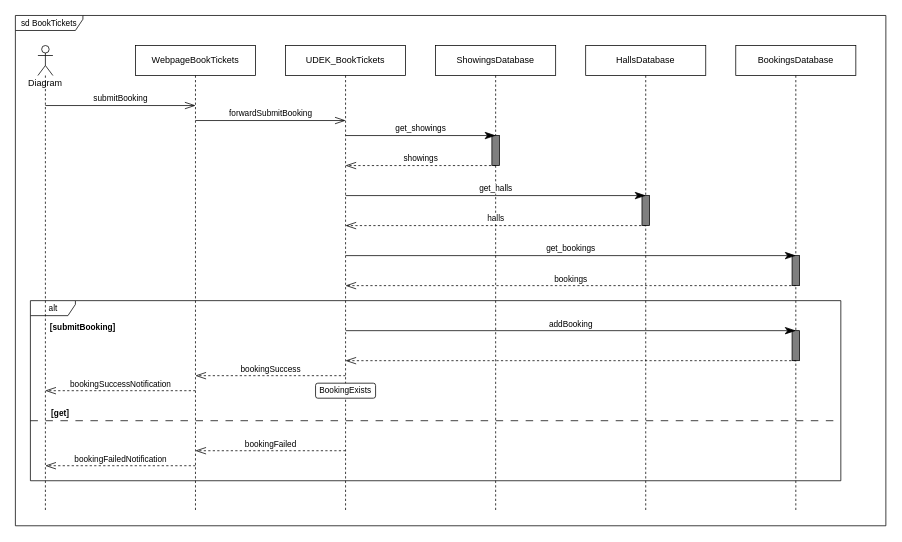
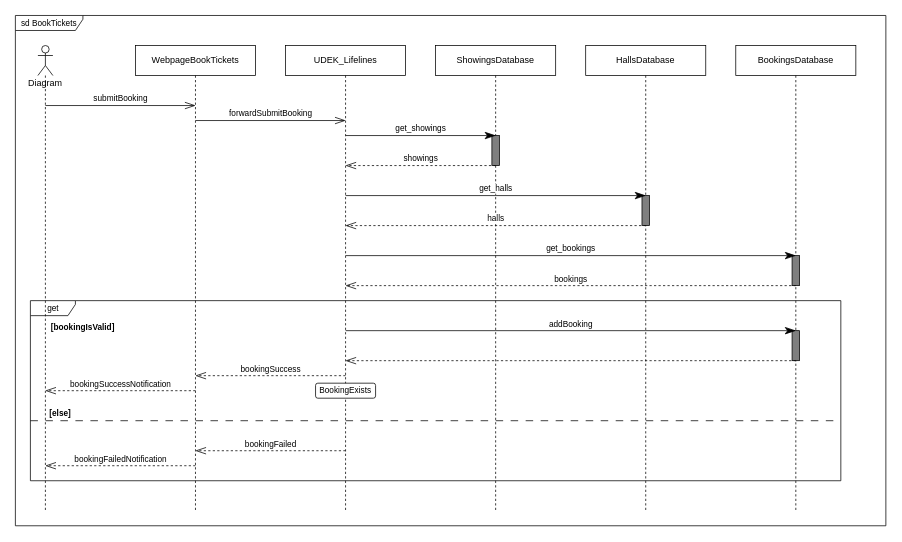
  <mxCell id="0" />
  <mxCell id="1" value="Diagram Frame" style="locked=1;" parent="0" />
  <mxCell id="2" value="sd BookTickets" style="shape=umlFrame;whiteSpace=wrap;html=1;fontFamily=Helvetica;fontSize=11;fontColor=default;strokeWidth=1;fillColor=default;gradientColor=none;width=90;height=20;connectable=0;allowArrows=0;" parent="1" vertex="1"><mxGeometry x="20" y="20" width="1160" height="680" as="geometry" /></mxCell>
  <mxCell id="3" value="Lifelines&#10;" style="" parent="0" />
  <mxCell id="4" value="Diagram" style="shape=umlLifeline;participant=umlActor;perimeter=lifelinePerimeter;whiteSpace=wrap;html=1;container=0;collapsible=0;recursiveResize=0;verticalAlign=top;spacingTop=36;outlineConnect=0;connectable=0;allowArrows=0;" parent="3" vertex="1"><mxGeometry x="50" y="60" width="20" height="620" as="geometry" /></mxCell>
- <mxCell id="5" value="UDEK_BookTickets" style="shape=umlLifeline;perimeter=lifelinePerimeter;whiteSpace=wrap;html=1;container=0;collapsible=0;recursiveResize=0;outlineConnect=0;connectable=0;allowArrows=0;" parent="3" vertex="1"><mxGeometry x="380" y="60" width="160" height="620" as="geometry" /></mxCell>
+ <mxCell id="5" value="UDEK_Lifelines" style="shape=umlLifeline;perimeter=lifelinePerimeter;whiteSpace=wrap;html=1;container=0;collapsible=0;recursiveResize=0;outlineConnect=0;connectable=0;allowArrows=0;" parent="3" vertex="1"><mxGeometry x="380" y="60" width="160" height="620" as="geometry" /></mxCell>
  <mxCell id="6" value="WebpageBookTickets" style="shape=umlLifeline;perimeter=lifelinePerimeter;whiteSpace=wrap;html=1;container=0;collapsible=0;recursiveResize=0;outlineConnect=0;connectable=0;allowArrows=0;" parent="3" vertex="1"><mxGeometry x="180" y="60" width="160" height="620" as="geometry" /></mxCell>
  <mxCell id="7" value="ShowingsDatabase" style="shape=umlLifeline;perimeter=lifelinePerimeter;whiteSpace=wrap;html=1;container=0;collapsible=0;recursiveResize=0;outlineConnect=0;connectable=0;allowArrows=0;" parent="3" vertex="1"><mxGeometry x="580" y="60" width="160" height="620" as="geometry" /></mxCell>
  <mxCell id="8" value="HallsDatabase" style="shape=umlLifeline;perimeter=lifelinePerimeter;whiteSpace=wrap;html=1;container=0;collapsible=0;recursiveResize=0;outlineConnect=0;connectable=0;allowArrows=0;" vertex="1" parent="3"><mxGeometry x="780" y="60" width="160" height="620" as="geometry" /></mxCell>
  <mxCell id="9" value="BookingsDatabase" style="shape=umlLifeline;perimeter=lifelinePerimeter;whiteSpace=wrap;html=1;container=0;collapsible=0;recursiveResize=0;outlineConnect=0;connectable=0;allowArrows=0;" vertex="1" parent="3"><mxGeometry x="980" y="60" width="160" height="620" as="geometry" /></mxCell>
  <mxCell id="10" value="Frames" style="" parent="0" />
- <mxCell id="11" value="alt" style="shape=umlFrame;tabWidth=110;tabHeight=30;tabPosition=left;html=1;boundedLbl=1;labelInHeader=1;width=60;height=20;fontFamily=Helvetica;fontSize=11;fontColor=default;fillColor=none;connectable=0;allowArrows=0;dropTarget=0;recursiveResize=0;" parent="10" vertex="1"><mxGeometry x="40" y="400" width="1080" height="240" as="geometry" /></mxCell>
+ <mxCell id="11" value="get" style="shape=umlFrame;tabWidth=110;tabHeight=30;tabPosition=left;html=1;boundedLbl=1;labelInHeader=1;width=60;height=20;fontFamily=Helvetica;fontSize=11;fontColor=default;fillColor=none;connectable=0;allowArrows=0;dropTarget=0;recursiveResize=0;" parent="10" vertex="1"><mxGeometry x="40" y="400" width="1080" height="240" as="geometry" /></mxCell>
  <mxCell id="12" value="" style="line;strokeWidth=1;dashed=1;dashPattern=10 10" parent="11" vertex="1"><mxGeometry y="150" width="1080" height="20" as="geometry" /></mxCell>
- <mxCell id="13" value="&lt;b&gt;[submitBooking]&lt;/b&gt;" style="text;html=1;strokeColor=none;fillColor=none;align=center;verticalAlign=middle;whiteSpace=wrap;rounded=0;dashed=1;fontFamily=Helvetica;fontSize=11;fontColor=default;" parent="11" vertex="1"><mxGeometry x="20" y="20" width="100" height="30" as="geometry" /></mxCell>
- <mxCell id="14" value="&lt;b&gt;[get]&lt;/b&gt;" style="text;html=1;strokeColor=none;fillColor=none;align=center;verticalAlign=middle;whiteSpace=wrap;rounded=0;dashed=1;fontFamily=Helvetica;fontSize=11;fontColor=default;" parent="11" vertex="1"><mxGeometry x="20" y="140" width="40" height="20" as="geometry" /></mxCell>
+ <mxCell id="13" value="&lt;b&gt;[bookingIsValid]&lt;/b&gt;" style="text;html=1;strokeColor=none;fillColor=none;align=center;verticalAlign=middle;whiteSpace=wrap;rounded=0;dashed=1;fontFamily=Helvetica;fontSize=11;fontColor=default;" parent="11" vertex="1"><mxGeometry x="20" y="20" width="100" height="30" as="geometry" /></mxCell>
+ <mxCell id="14" value="&lt;b&gt;[else]&lt;/b&gt;" style="text;html=1;strokeColor=none;fillColor=none;align=center;verticalAlign=middle;whiteSpace=wrap;rounded=0;dashed=1;fontFamily=Helvetica;fontSize=11;fontColor=default;" parent="11" vertex="1"><mxGeometry x="20" y="140" width="40" height="20" as="geometry" /></mxCell>
  <mxCell id="15" value="Boxes" style="" parent="0" />
  <mxCell id="16" value="" style="rounded=0;whiteSpace=wrap;html=1;fontFamily=Helvetica;fontSize=11;fontColor=default;fillColor=#7F7F7F;imageAlign=left;" parent="15" vertex="1"><mxGeometry x="655" y="180" width="10" height="40" as="geometry" /></mxCell>
  <mxCell id="17" value="" style="rounded=0;whiteSpace=wrap;html=1;fontFamily=Helvetica;fontSize=11;fontColor=default;fillColor=#7F7F7F;imageAlign=left;" vertex="1" parent="15"><mxGeometry x="855" y="260" width="10" height="40" as="geometry" /></mxCell>
  <mxCell id="18" value="" style="rounded=0;whiteSpace=wrap;html=1;fontFamily=Helvetica;fontSize=11;fontColor=default;fillColor=#7F7F7F;imageAlign=left;" vertex="1" parent="15"><mxGeometry x="1055" y="340" width="10" height="40" as="geometry" /></mxCell>
  <mxCell id="19" value="" style="rounded=0;whiteSpace=wrap;html=1;fontFamily=Helvetica;fontSize=11;fontColor=default;fillColor=#7F7F7F;imageAlign=left;" vertex="1" parent="15"><mxGeometry x="1055" y="440" width="10" height="40" as="geometry" /></mxCell>
  <mxCell id="20" value="Arrows&#10;" style="" parent="0" />
  <mxCell id="21" value="submitBooking" style="endArrow=openThin;html=1;rounded=0;labelBackgroundColor=default;fontFamily=Helvetica;fontSize=11;fontColor=default;startSize=12;endSize=12;strokeColor=default;shape=connector;endFill=0;verticalAlign=bottom;" parent="20" edge="1"><mxGeometry width="50" height="50" relative="1" as="geometry"><mxPoint x="60" y="140" as="sourcePoint" /><mxPoint x="260" y="140" as="targetPoint" /></mxGeometry></mxCell>
  <mxCell id="22" value="forwardSubmitBooking" style="endArrow=openThin;html=1;rounded=0;labelBackgroundColor=default;fontFamily=Helvetica;fontSize=11;fontColor=default;startSize=12;endSize=12;strokeColor=default;shape=connector;endFill=0;verticalAlign=bottom;" parent="20" edge="1"><mxGeometry width="50" height="50" relative="1" as="geometry"><mxPoint x="260" y="160" as="sourcePoint" /><mxPoint x="460" y="160" as="targetPoint" /></mxGeometry></mxCell>
  <mxCell id="23" value="addBooking" style="endArrow=classicThin;html=1;rounded=0;labelBackgroundColor=default;fontFamily=Helvetica;fontSize=11;fontColor=default;startSize=12;endSize=12;strokeColor=default;shape=connector;endFill=1;verticalAlign=bottom;" parent="20" edge="1"><mxGeometry width="50" height="50" relative="1" as="geometry"><mxPoint x="460" y="440" as="sourcePoint" /><mxPoint x="1060" y="440" as="targetPoint" /></mxGeometry></mxCell>
  <mxCell id="24" value="bookingSuccess" style="endArrow=openThin;html=1;rounded=0;labelBackgroundColor=default;fontFamily=Helvetica;fontSize=11;fontColor=default;startSize=12;endSize=12;strokeColor=default;shape=connector;endFill=0;verticalAlign=bottom;dashed=1;" parent="20" edge="1"><mxGeometry width="50" height="50" relative="1" as="geometry"><mxPoint x="460" y="500" as="sourcePoint" /><mxPoint x="260" y="500" as="targetPoint" /></mxGeometry></mxCell>
  <mxCell id="25" value="bookingFailed" style="endArrow=openThin;html=1;rounded=0;labelBackgroundColor=default;fontFamily=Helvetica;fontSize=11;fontColor=default;startSize=12;endSize=12;strokeColor=default;shape=connector;endFill=0;verticalAlign=bottom;dashed=1;" parent="20" edge="1"><mxGeometry width="50" height="50" relative="1" as="geometry"><mxPoint x="460" y="600" as="sourcePoint" /><mxPoint x="260" y="600" as="targetPoint" /></mxGeometry></mxCell>
  <mxCell id="26" value="bookingSuccessNotification" style="endArrow=openThin;html=1;rounded=0;labelBackgroundColor=default;fontFamily=Helvetica;fontSize=11;fontColor=default;startSize=12;endSize=12;strokeColor=default;shape=connector;endFill=0;verticalAlign=bottom;dashed=1;" parent="20" edge="1"><mxGeometry width="50" height="50" relative="1" as="geometry"><mxPoint x="260" y="520" as="sourcePoint" /><mxPoint x="60" y="520" as="targetPoint" /></mxGeometry></mxCell>
  <mxCell id="27" value="bookingFailedNotification" style="endArrow=openThin;html=1;rounded=0;labelBackgroundColor=default;fontFamily=Helvetica;fontSize=11;fontColor=default;startSize=12;endSize=12;strokeColor=default;shape=connector;endFill=0;verticalAlign=bottom;dashed=1;" parent="20" edge="1"><mxGeometry width="50" height="50" relative="1" as="geometry"><mxPoint x="260" y="620" as="sourcePoint" /><mxPoint x="60" y="620" as="targetPoint" /></mxGeometry></mxCell>
  <mxCell id="28" value="showings" style="edgeStyle=none;shape=connector;rounded=0;orthogonalLoop=1;jettySize=auto;html=1;labelBackgroundColor=default;fontFamily=Helvetica;fontSize=11;fontColor=default;endArrow=openThin;endFill=0;startSize=12;endSize=12;strokeColor=default;dashed=1;verticalAlign=bottom;" parent="20" edge="1"><mxGeometry relative="1" as="geometry"><mxPoint x="460" y="220" as="targetPoint" /><mxPoint x="660" y="220" as="sourcePoint" /></mxGeometry></mxCell>
  <mxCell id="29" value="get_showings" style="endArrow=classicThin;html=1;rounded=0;labelBackgroundColor=default;fontFamily=Helvetica;fontSize=11;fontColor=default;startSize=12;endSize=12;strokeColor=default;shape=connector;endFill=1;verticalAlign=bottom;" parent="20" edge="1"><mxGeometry width="50" height="50" relative="1" as="geometry"><mxPoint x="460" y="180" as="sourcePoint" /><mxPoint x="660" y="180" as="targetPoint" /></mxGeometry></mxCell>
  <mxCell id="30" value="get_halls" style="endArrow=classicThin;html=1;rounded=0;labelBackgroundColor=default;fontFamily=Helvetica;fontSize=11;fontColor=default;startSize=12;endSize=12;strokeColor=default;shape=connector;endFill=1;verticalAlign=bottom;" edge="1" parent="20"><mxGeometry width="50" height="50" relative="1" as="geometry"><mxPoint x="460" y="260" as="sourcePoint" /><mxPoint x="860" y="260" as="targetPoint" /></mxGeometry></mxCell>
  <mxCell id="31" value="halls" style="edgeStyle=none;shape=connector;rounded=0;orthogonalLoop=1;jettySize=auto;html=1;labelBackgroundColor=default;fontFamily=Helvetica;fontSize=11;fontColor=default;endArrow=openThin;endFill=0;startSize=12;endSize=12;strokeColor=default;dashed=1;verticalAlign=bottom;" edge="1" parent="20"><mxGeometry relative="1" as="geometry"><mxPoint x="460" y="300" as="targetPoint" /><mxPoint x="860" y="300" as="sourcePoint" /></mxGeometry></mxCell>
  <mxCell id="32" value="get_bookings" style="endArrow=classicThin;html=1;rounded=0;labelBackgroundColor=default;fontFamily=Helvetica;fontSize=11;fontColor=default;startSize=12;endSize=12;strokeColor=default;shape=connector;endFill=1;verticalAlign=bottom;" edge="1" parent="20"><mxGeometry width="50" height="50" relative="1" as="geometry"><mxPoint x="460" y="340" as="sourcePoint" /><mxPoint x="1060" y="340" as="targetPoint" /></mxGeometry></mxCell>
  <mxCell id="33" value="bookings" style="edgeStyle=none;shape=connector;rounded=0;orthogonalLoop=1;jettySize=auto;html=1;labelBackgroundColor=default;fontFamily=Helvetica;fontSize=11;fontColor=default;endArrow=openThin;endFill=0;startSize=12;endSize=12;strokeColor=default;dashed=1;verticalAlign=bottom;" edge="1" parent="20"><mxGeometry relative="1" as="geometry"><mxPoint x="460" y="380" as="targetPoint" /><mxPoint x="1060" y="380" as="sourcePoint" /></mxGeometry></mxCell>
  <mxCell id="34" value="" style="edgeStyle=none;shape=connector;rounded=0;orthogonalLoop=1;jettySize=auto;html=1;labelBackgroundColor=default;fontFamily=Helvetica;fontSize=11;fontColor=default;endArrow=openThin;endFill=0;startSize=12;endSize=12;strokeColor=default;dashed=1;verticalAlign=bottom;" edge="1" parent="20"><mxGeometry relative="1" as="geometry"><mxPoint x="460" y="480" as="targetPoint" /><mxPoint x="1060" y="480" as="sourcePoint" /></mxGeometry></mxCell>
  <mxCell id="35" value="Predicates" style="" parent="0" />
  <mxCell id="36" value="BookingExists" style="rounded=1;whiteSpace=wrap;html=1;fontFamily=Helvetica;fontSize=11;fontColor=default;strokeWidth=1;fillColor=default;gradientColor=none;" parent="35" vertex="1"><mxGeometry x="420" y="510" width="80" height="20" as="geometry" /></mxCell>
